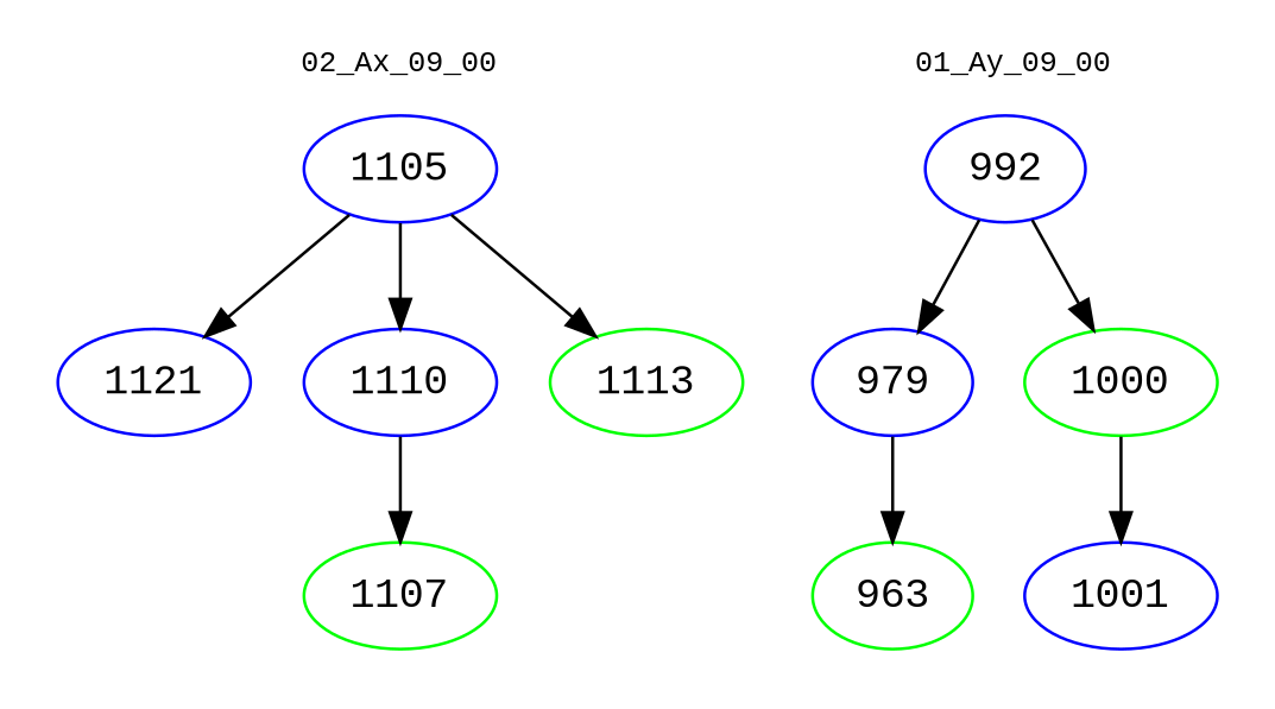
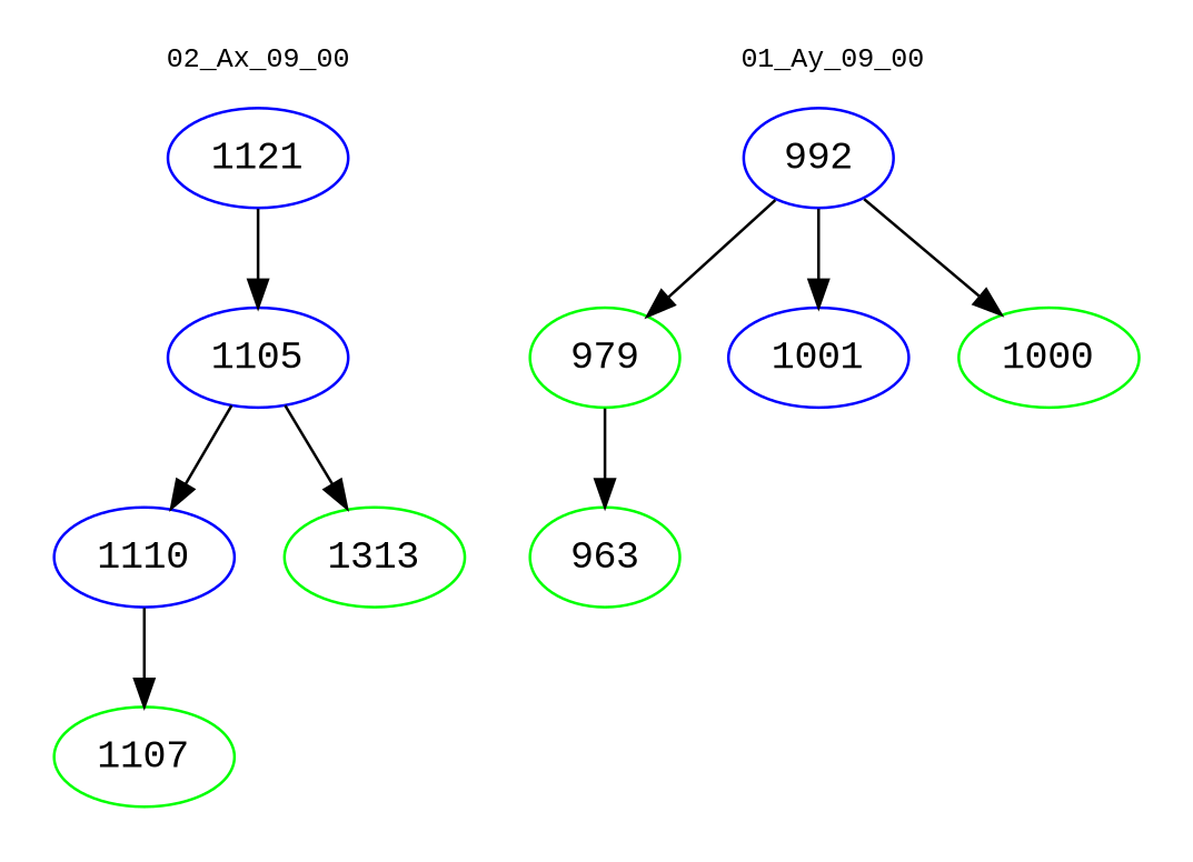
  digraph {
    fontname="Liberation Mono"
    node [color=blue fontname="Liberation Mono"]
    edge [color=black fontname="Liberation Mono"]
    n1 [label=1105]
    n2 [label=1121]
    n3 [label=1110]
-   n4 [color=green label=1113]
+   n4 [color=green label=1313]
    n5 [color=green label=1107]
    n6 [label=992]
-   n7 [label=979]
+   n7 [color=green label=979]
    n8 [label=1001]
    n9 [color=green label=1000]
    n10 [color=green label=963]
    subgraph cluster_1 {
      color=white
      fontsize=10
      label="02_Ax_09_00"
      n1
      n2
      n3
      n4
      n5
    }
    subgraph cluster_2 {
      color=white
      fontsize=10
      label="01_Ay_09_00"
      n6
      n7
      n8
      n9
      n10
    }
-   n1 -> n2
+   n2 -> n1
    n1 -> n3
    n1 -> n4
    n3 -> n5
    n6 -> n7
-   n9 -> n8
+   n6 -> n8
    n6 -> n9
    n7 -> n10
  }
